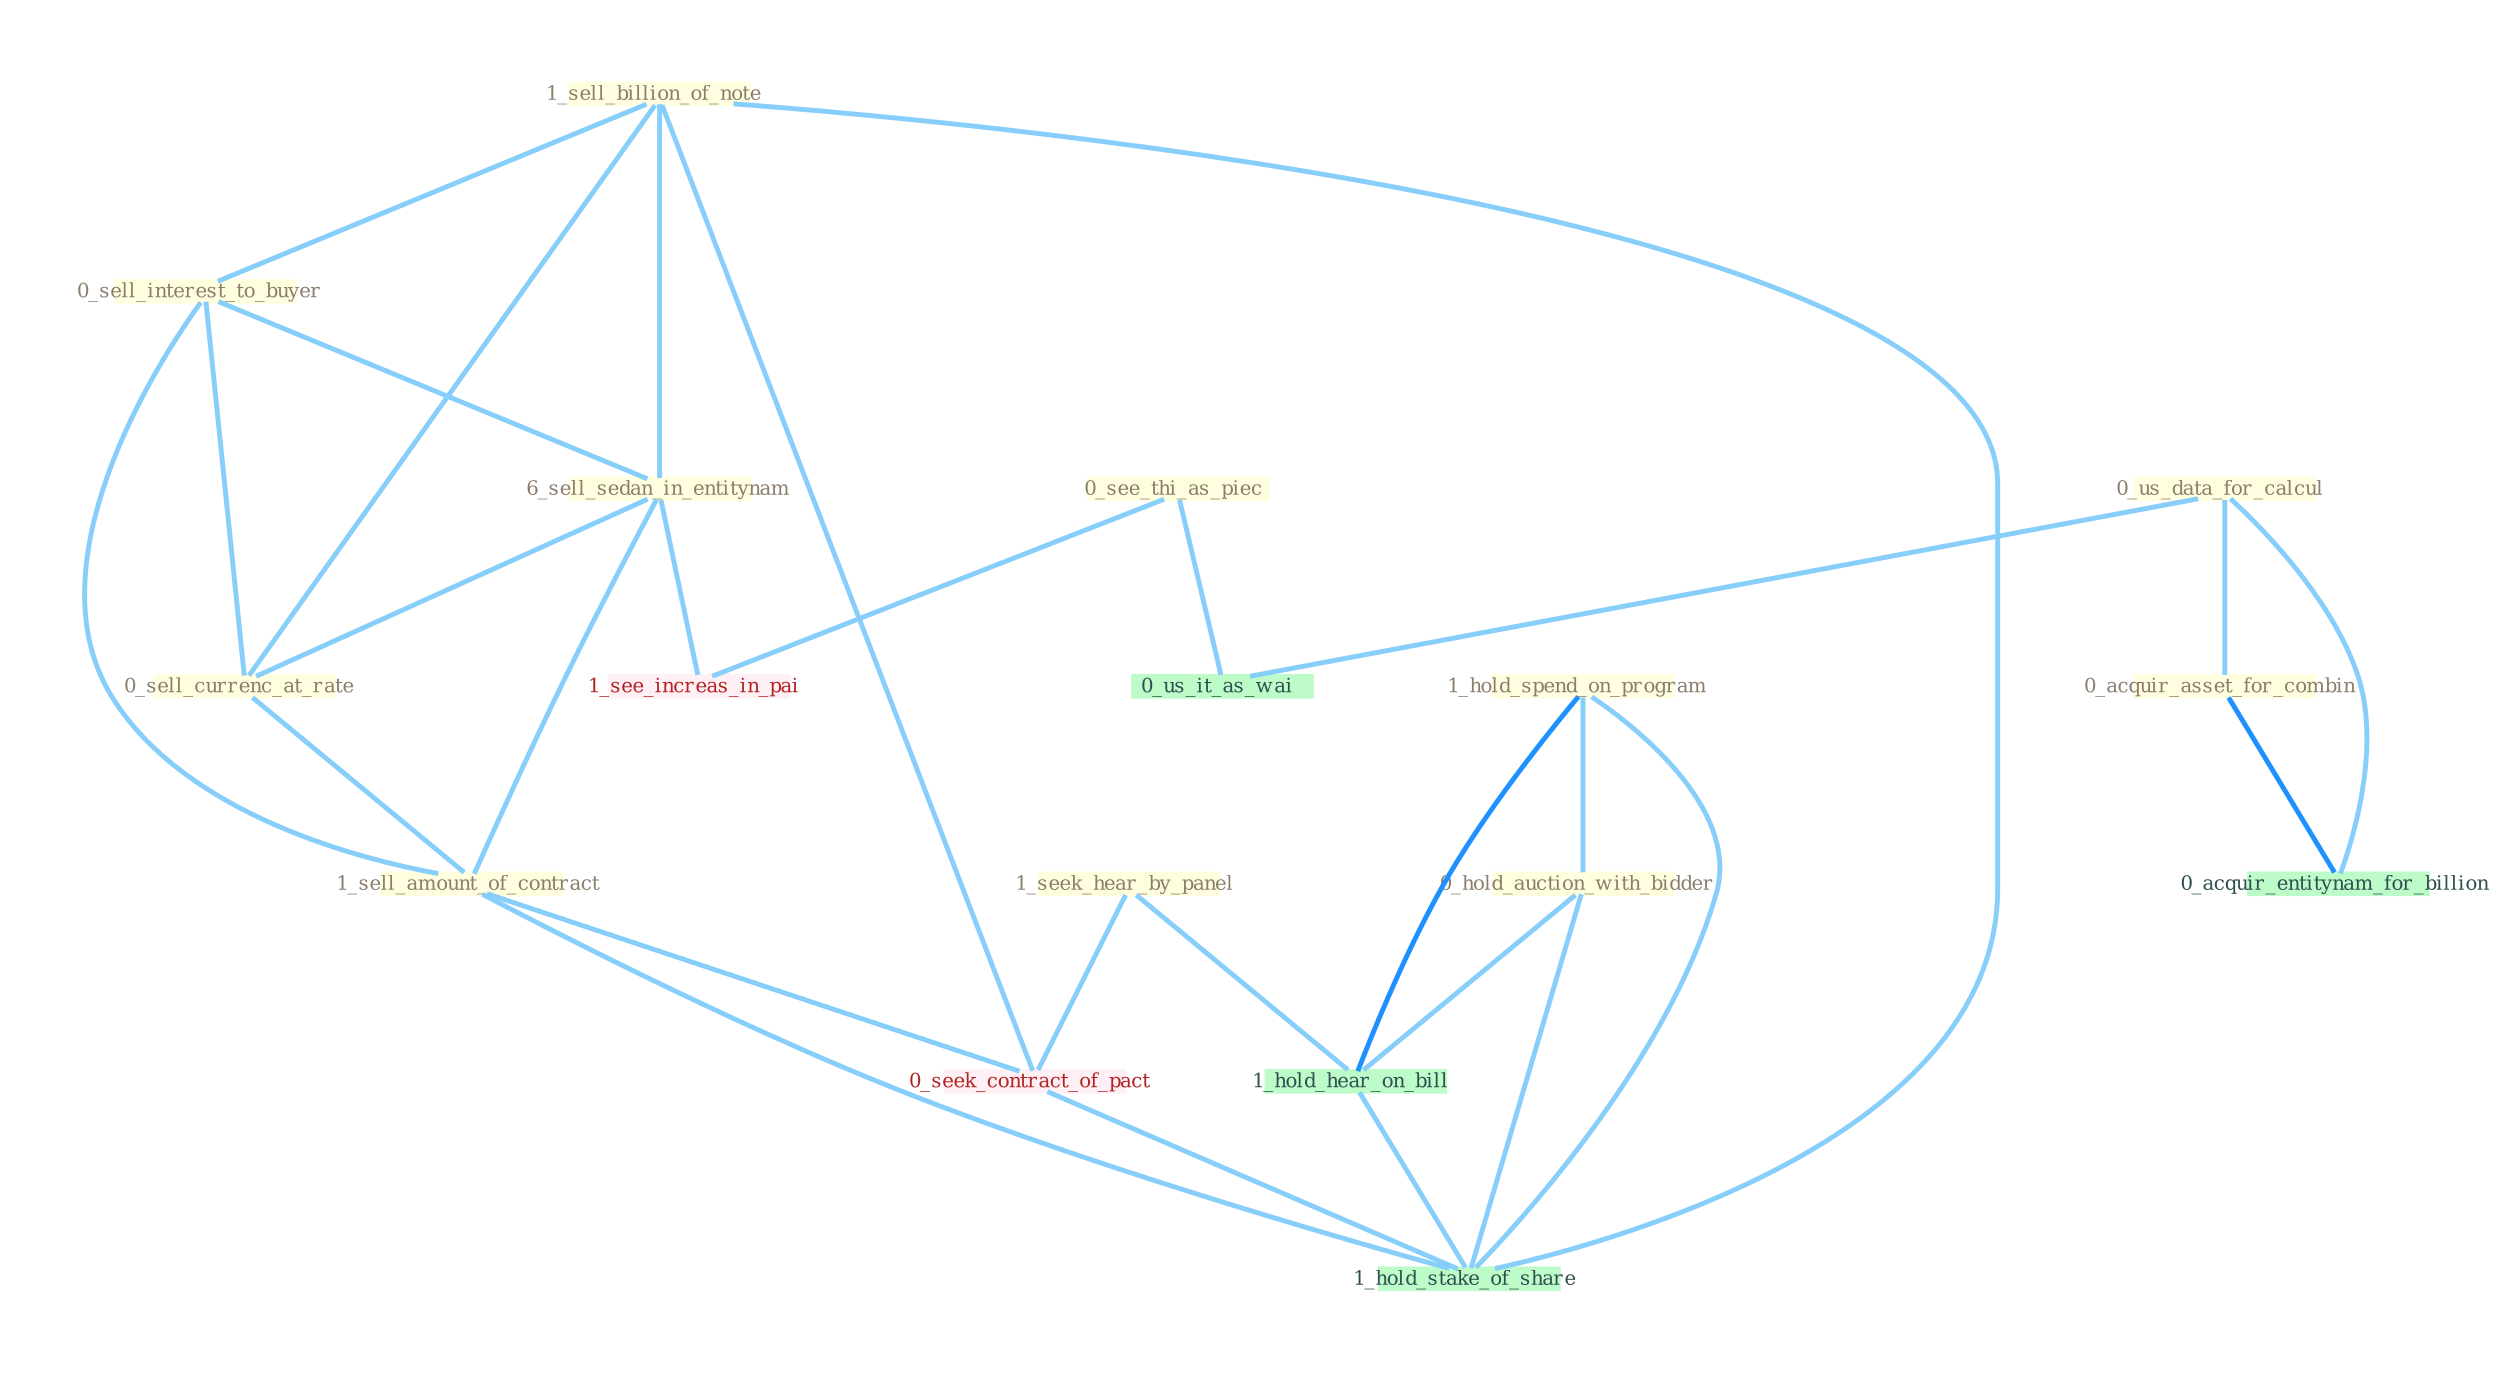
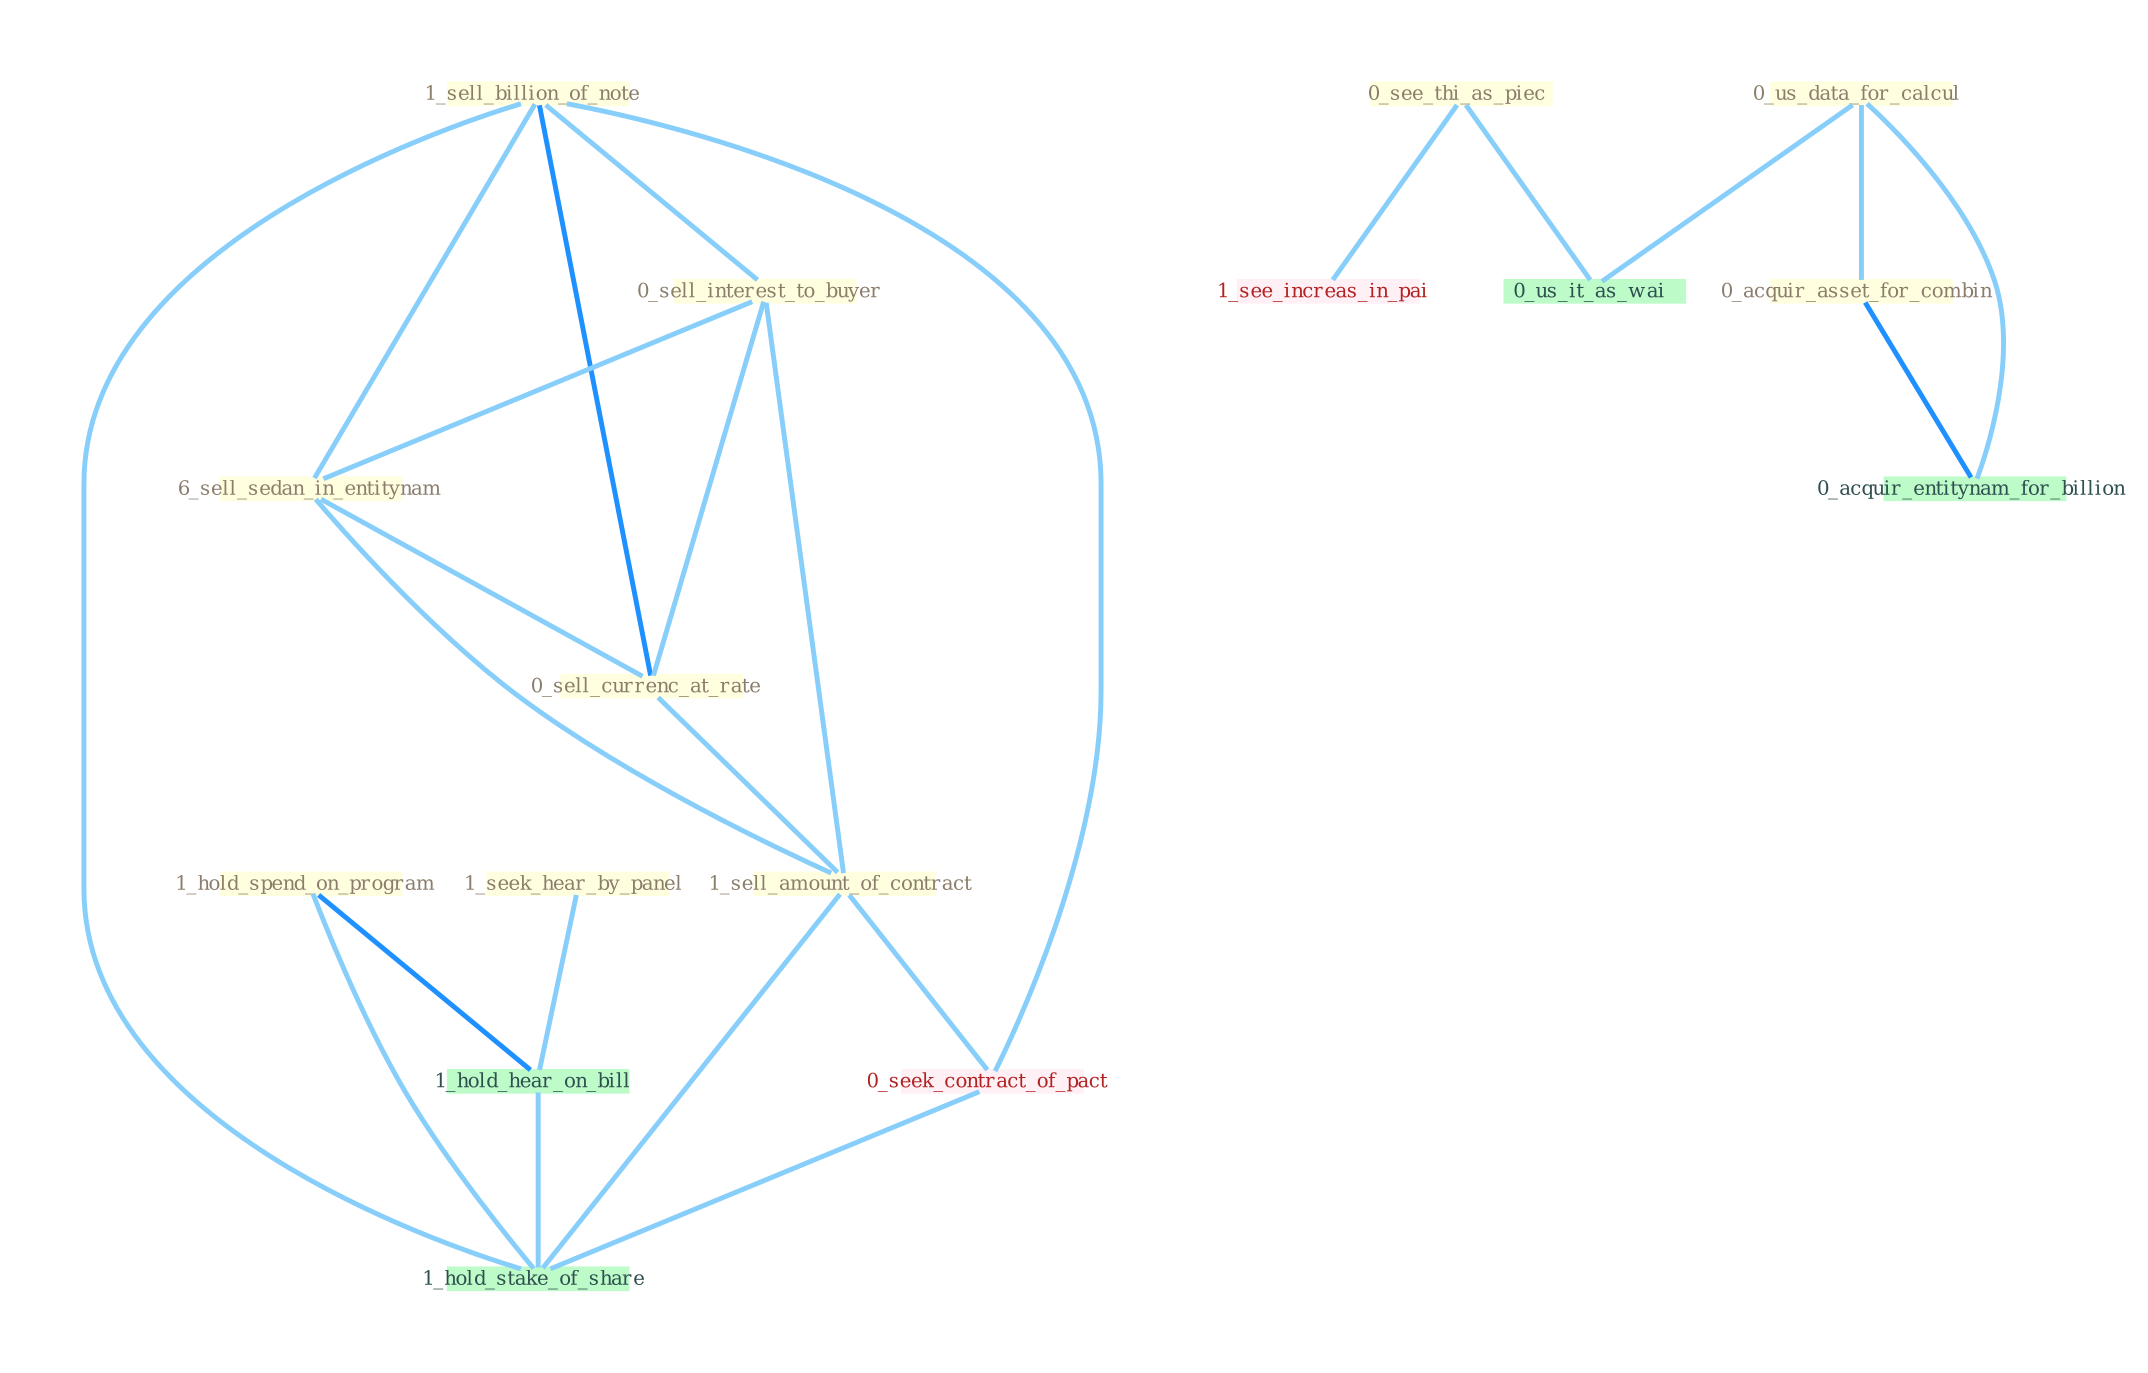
  graph {
    node [color="#ffffe0" fixedsize=true fontcolor="#8b7d6b" fontsize=4 shape=polygon style=filled]
    edge [color="#87cefa" w=1]
    "1_sell_billion_of_note " [height=.06 width=.5]
    "0_sell_interest_to_buyer " [height=.06 width=.5]
    "1_hold_spend_on_program " [height=.06 width=.5]
    n4 [height=.06 label="6_sell_sedan_in_entitynam" width=.5]
    "0_sell_currenc_at_rate " [height=.06 width=.5]
    "1_sell_amount_of_contract " [height=.06 width=.5]
-   "0_hold_auction_with_bidder " [height=.06 width=.5]
    "0_see_thi_as_piec " [height=.06 width=.5]
    "0_us_data_for_calcul " [height=.06 width=.5]
    "0_acquir_asset_for_combin " [height=.06 width=.5]
    "1_seek_hear_by_panel " [height=.06 width=.5]
    "0_seek_contract_of_pact " [color="#fff0f5" fontcolor="#b22222" height=.06 width=.5]
    "1_see_increas_in_pai " [color="#fff0f5" fontcolor="#b22222" height=.06 width=.5]
    "1_hold_stake_of_share " [color="#BDFCC9" fontcolor="#2f4f4f" height=.06 width=.5]
    "1_hold_hear_on_bill " [color="#BDFCC9" fontcolor="#2f4f4f" height=.06 width=.5]
    "0_us_it_as_wai " [color="#BDFCC9" fontcolor="#2f4f4f" height=.06 width=.5]
    "0_acquir_entitynam_for_billion " [color="#BDFCC9" fontcolor="#2f4f4f" height=.06 width=.5]
    subgraph sub_1 {
      "1_sell_billion_of_note "
      "0_sell_interest_to_buyer "
      "1_hold_spend_on_program "
      n4
      "0_sell_currenc_at_rate "
      "1_sell_amount_of_contract "
-     "0_hold_auction_with_bidder "
      "0_see_thi_as_piec "
      "0_us_data_for_calcul "
      "0_acquir_asset_for_combin "
      "1_seek_hear_by_panel "
    }
    subgraph sub_2 {
      "0_seek_contract_of_pact "
      "1_see_increas_in_pai "
    }
    "1_sell_billion_of_note " -- "0_sell_interest_to_buyer "
    "1_sell_billion_of_note " -- n4
-   "1_sell_billion_of_note " -- "0_sell_currenc_at_rate "
+   "1_sell_billion_of_note " -- "0_sell_currenc_at_rate " [color="#1e90ff"]
    "1_sell_billion_of_note " -- "0_seek_contract_of_pact "
    "1_sell_billion_of_note " -- "1_hold_stake_of_share "
    "0_sell_interest_to_buyer " -- n4
    "0_sell_interest_to_buyer " -- "0_sell_currenc_at_rate "
    "0_sell_interest_to_buyer " -- "1_sell_amount_of_contract "
-   "1_hold_spend_on_program " -- "0_hold_auction_with_bidder "
    "1_hold_spend_on_program " -- "1_hold_stake_of_share "
    "1_hold_spend_on_program " -- "1_hold_hear_on_bill " [color="#1e90ff" w=2]
    n4 -- "0_sell_currenc_at_rate "
    n4 -- "1_sell_amount_of_contract "
-   n4 -- "1_see_increas_in_pai "
    "0_sell_currenc_at_rate " -- "1_sell_amount_of_contract "
    "1_sell_amount_of_contract " -- "0_seek_contract_of_pact "
    "1_sell_amount_of_contract " -- "1_hold_stake_of_share "
-   "0_hold_auction_with_bidder " -- "1_hold_stake_of_share "
-   "0_hold_auction_with_bidder " -- "1_hold_hear_on_bill "
    "0_see_thi_as_piec " -- "1_see_increas_in_pai "
    "0_see_thi_as_piec " -- "0_us_it_as_wai "
    "0_us_data_for_calcul " -- "0_acquir_asset_for_combin "
    "0_us_data_for_calcul " -- "0_us_it_as_wai "
    "0_us_data_for_calcul " -- "0_acquir_entitynam_for_billion "
    "0_acquir_asset_for_combin " -- "0_acquir_entitynam_for_billion " [color="#1e90ff" w=2]
-   "1_seek_hear_by_panel " -- "0_seek_contract_of_pact "
    "1_seek_hear_by_panel " -- "1_hold_hear_on_bill "
    "0_seek_contract_of_pact " -- "1_hold_stake_of_share "
    "1_hold_hear_on_bill " -- "1_hold_stake_of_share "
  }
